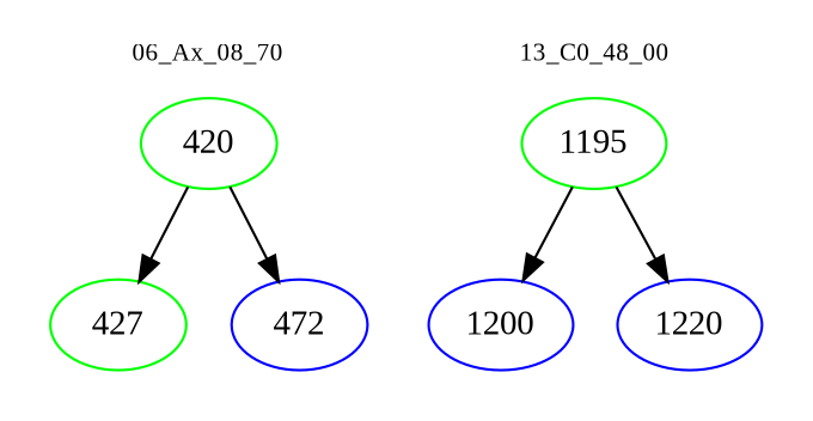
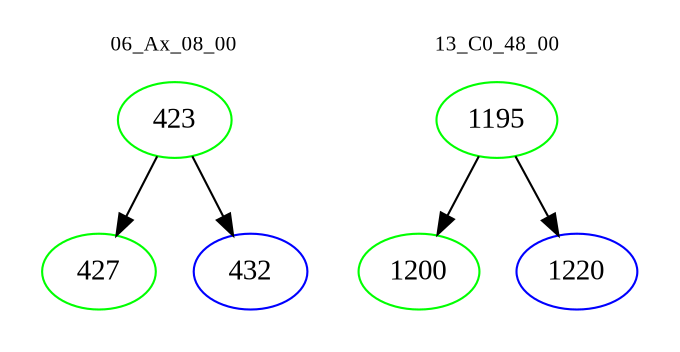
  digraph {
    fontname="Liberation Serif"
    node [color=green fontname="Liberation Serif"]
    edge [color=black fontname="Liberation Serif"]
-   n1 [label=420]
+   n1 [label=423]
    n2 [label=427]
-   n3 [color=blue label=472]
+   n3 [color=blue label=432]
    n4 [label=1195]
-   n5 [color=blue label=1200]
+   n5 [label=1200]
    n6 [color=blue label=1220]
    subgraph cluster_1 {
      color=white
      fontsize=10
-     label="06_Ax_08_70"
+     label="06_Ax_08_00"
      n1
      n2
      n3
    }
    subgraph cluster_2 {
      color=white
      fontsize=10
      label="13_C0_48_00"
      n4
      n5
      n6
    }
    n1 -> n2
    n1 -> n3
    n4 -> n5
    n4 -> n6
  }
